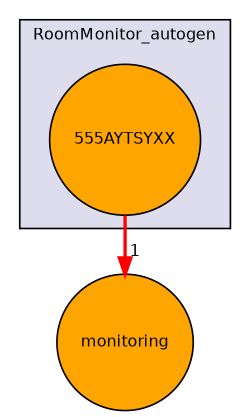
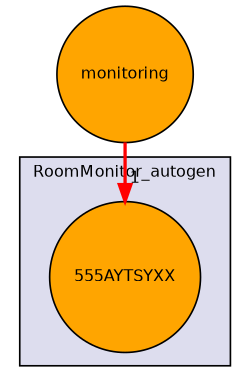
  digraph {
    compound=true
    node [fillcolor=orange fontname=Helvetica fontsize=10 shape=circle style=filled]
    n1 [label="555AYTSYXX" pencolor=black]
    n2 [label=monitoring]
    subgraph cluster_1 {
      bgcolor="#ddddee"
      fontname=Helvetica
      fontsize=10
      label=RoomMonitor_autogen
      pencolor=black
      n1
    }
-   n1 -> n2 [headlabel=1 labeldistance=1.5 labelfontname=Helvetica labelfontsize=10 color=red style=bold]
+   n2 -> n1 [headlabel=1 labeldistance=1.5 labelfontname=Helvetica labelfontsize=10 color=red style=bold]
  }
